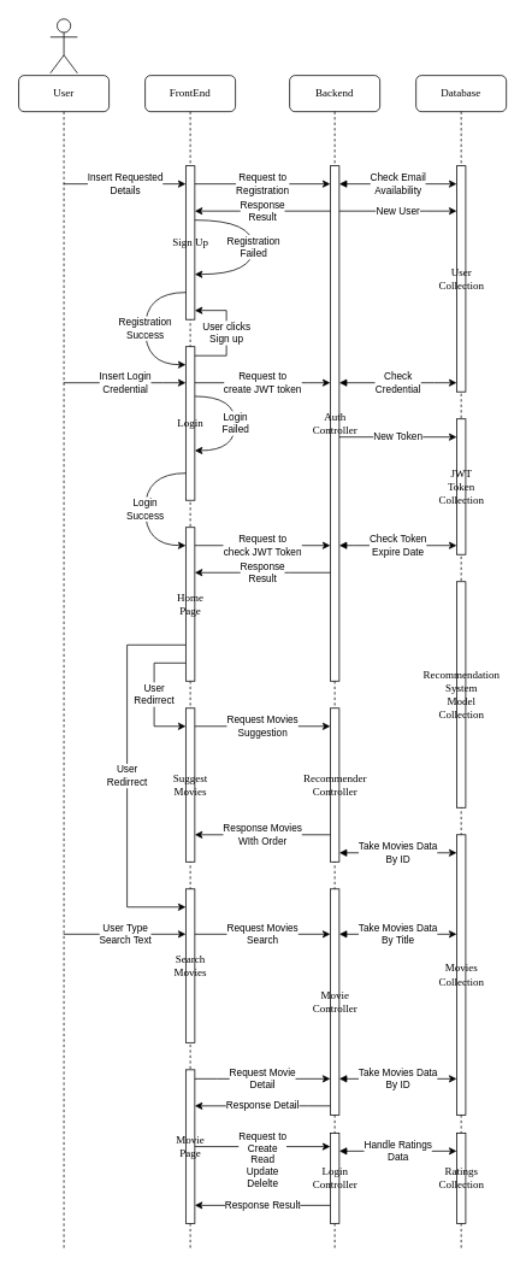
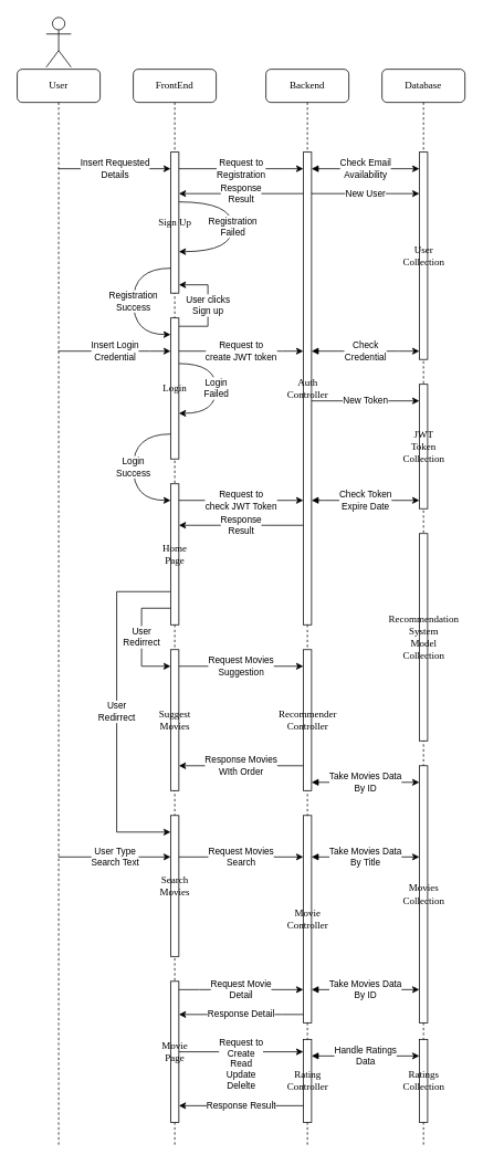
  <mxCell id="0" />
  <mxCell id="1" parent="0" />
  <mxCell id="2" value="FrontEnd" style="shape=umlLifeline;perimeter=lifelinePerimeter;whiteSpace=wrap;html=1;container=1;collapsible=0;recursiveResize=0;outlineConnect=0;rounded=1;shadow=0;comic=0;labelBackgroundColor=none;strokeWidth=1;fontFamily=Verdana;fontSize=12;align=center;" parent="1" vertex="1"><mxGeometry x="160" y="83" width="100" height="1300" as="geometry" /></mxCell>
  <mxCell id="3" value="Sign Up" style="html=1;points=[];perimeter=orthogonalPerimeter;rounded=0;shadow=0;comic=0;labelBackgroundColor=none;strokeWidth=1;fontFamily=Verdana;fontSize=12;align=center;" parent="2" vertex="1"><mxGeometry x="45" y="100" width="10" height="170" as="geometry" /></mxCell>
  <mxCell id="4" value="User clicks&lt;br&gt;Sign up" style="edgeStyle=orthogonalEdgeStyle;rounded=0;orthogonalLoop=1;jettySize=auto;html=1;" edge="1" parent="2" source="5" target="3"><mxGeometry relative="1" as="geometry"><Array as="points"><mxPoint x="90" y="310" /><mxPoint x="90" y="260" /></Array></mxGeometry></mxCell>
  <mxCell id="5" value="Login" style="html=1;points=[];perimeter=orthogonalPerimeter;rounded=0;shadow=0;comic=0;labelBackgroundColor=none;strokeWidth=1;fontFamily=Verdana;fontSize=12;align=center;" vertex="1" parent="2"><mxGeometry x="45" y="300" width="10" height="170" as="geometry" /></mxCell>
  <mxCell id="6" value="Registration &lt;br&gt;Failed" style="endArrow=classic;html=1;rounded=0;edgeStyle=orthogonalEdgeStyle;curved=1;" edge="1" parent="2" source="3" target="3"><mxGeometry width="50" height="50" relative="1" as="geometry"><mxPoint x="120" y="240" as="sourcePoint" /><mxPoint x="170" y="190" as="targetPoint" /><Array as="points"><mxPoint x="120" y="160" /><mxPoint x="120" y="220" /></Array></mxGeometry></mxCell>
  <mxCell id="7" value="Registration &lt;br&gt;Success" style="endArrow=classic;html=1;rounded=0;edgeStyle=orthogonalEdgeStyle;curved=1;" edge="1" parent="2" source="3" target="5"><mxGeometry width="50" height="50" relative="1" as="geometry"><mxPoint x="65" y="150" as="sourcePoint" /><mxPoint x="65" y="210" as="targetPoint" /><Array as="points"><mxPoint y="240" /><mxPoint y="320" /></Array></mxGeometry></mxCell>
  <mxCell id="8" value="User&lt;br&gt;Redirrect" style="edgeStyle=orthogonalEdgeStyle;rounded=0;orthogonalLoop=1;jettySize=auto;html=1;" edge="1" parent="2" source="10" target="13"><mxGeometry relative="1" as="geometry"><Array as="points"><mxPoint x="10" y="650" /><mxPoint x="10" y="720" /></Array></mxGeometry></mxCell>
  <mxCell id="9" value="User&lt;br&gt;Redirrect" style="edgeStyle=orthogonalEdgeStyle;rounded=0;orthogonalLoop=1;jettySize=auto;html=1;" edge="1" parent="2" source="10" target="14"><mxGeometry relative="1" as="geometry"><Array as="points"><mxPoint x="-20" y="630" /><mxPoint x="-20" y="920" /></Array></mxGeometry></mxCell>
  <mxCell id="10" value="Home&lt;br&gt;Page" style="html=1;points=[];perimeter=orthogonalPerimeter;rounded=0;shadow=0;comic=0;labelBackgroundColor=none;strokeWidth=1;fontFamily=Verdana;fontSize=12;align=center;" vertex="1" parent="2"><mxGeometry x="45" y="500" width="10" height="170" as="geometry" /></mxCell>
  <mxCell id="11" value="Login&lt;br&gt;Failed" style="endArrow=classic;html=1;rounded=0;edgeStyle=orthogonalEdgeStyle;curved=1;" edge="1" parent="2"><mxGeometry width="50" height="50" relative="1" as="geometry"><mxPoint x="55" y="355" as="sourcePoint" /><mxPoint x="55" y="415" as="targetPoint" /><Array as="points"><mxPoint x="100" y="355" /><mxPoint x="100" y="415" /></Array></mxGeometry></mxCell>
  <mxCell id="12" value="Login&lt;br&gt;Success" style="endArrow=classic;html=1;rounded=0;edgeStyle=orthogonalEdgeStyle;curved=1;" edge="1" parent="2"><mxGeometry width="50" height="50" relative="1" as="geometry"><mxPoint x="45" y="440" as="sourcePoint" /><mxPoint x="45" y="520" as="targetPoint" /><Array as="points"><mxPoint y="440" /><mxPoint y="520" /></Array></mxGeometry></mxCell>
  <mxCell id="13" value="Suggest&lt;br&gt;Movies" style="html=1;points=[];perimeter=orthogonalPerimeter;rounded=0;shadow=0;comic=0;labelBackgroundColor=none;strokeWidth=1;fontFamily=Verdana;fontSize=12;align=center;" vertex="1" parent="2"><mxGeometry x="45" y="700" width="10" height="170" as="geometry" /></mxCell>
  <mxCell id="14" value="Search&lt;br&gt;Movies" style="html=1;points=[];perimeter=orthogonalPerimeter;rounded=0;shadow=0;comic=0;labelBackgroundColor=none;strokeWidth=1;fontFamily=Verdana;fontSize=12;align=center;" vertex="1" parent="2"><mxGeometry x="45" y="900" width="10" height="170" as="geometry" /></mxCell>
  <mxCell id="15" value="Movie&lt;br&gt;Page" style="html=1;points=[];perimeter=orthogonalPerimeter;rounded=0;shadow=0;comic=0;labelBackgroundColor=none;strokeWidth=1;fontFamily=Verdana;fontSize=12;align=center;" vertex="1" parent="2"><mxGeometry x="45" y="1100" width="10" height="170" as="geometry" /></mxCell>
  <mxCell id="16" value="Backend" style="shape=umlLifeline;perimeter=lifelinePerimeter;whiteSpace=wrap;html=1;container=1;collapsible=0;recursiveResize=0;outlineConnect=0;rounded=1;shadow=0;comic=0;labelBackgroundColor=none;strokeWidth=1;fontFamily=Verdana;fontSize=12;align=center;" parent="1" vertex="1"><mxGeometry x="320" y="83" width="100" height="1300" as="geometry" /></mxCell>
  <mxCell id="17" value="Auth&lt;br&gt;Controller" style="html=1;points=[];perimeter=orthogonalPerimeter;rounded=0;shadow=0;comic=0;labelBackgroundColor=none;strokeWidth=1;fontFamily=Verdana;fontSize=12;align=center;" parent="16" vertex="1"><mxGeometry x="45" y="100" width="10" height="570" as="geometry" /></mxCell>
  <mxCell id="18" value="Movie&lt;br&gt;Controller" style="html=1;points=[];perimeter=orthogonalPerimeter;rounded=0;shadow=0;comic=0;labelBackgroundColor=none;strokeWidth=1;fontFamily=Verdana;fontSize=12;align=center;" vertex="1" parent="16"><mxGeometry x="45" y="900" width="10" height="250" as="geometry" /></mxCell>
- <mxCell id="19" value="Login&lt;br&gt;Controller" style="html=1;points=[];perimeter=orthogonalPerimeter;rounded=0;shadow=0;comic=0;labelBackgroundColor=none;strokeWidth=1;fontFamily=Verdana;fontSize=12;align=center;" vertex="1" parent="16"><mxGeometry x="45" y="1170" width="10" height="100" as="geometry" /></mxCell>
+ <mxCell id="19" value="Rating&lt;br&gt;Controller" style="html=1;points=[];perimeter=orthogonalPerimeter;rounded=0;shadow=0;comic=0;labelBackgroundColor=none;strokeWidth=1;fontFamily=Verdana;fontSize=12;align=center;" vertex="1" parent="16"><mxGeometry x="45" y="1170" width="10" height="100" as="geometry" /></mxCell>
  <mxCell id="20" value="Recommender&lt;br&gt;Controller" style="html=1;points=[];perimeter=orthogonalPerimeter;rounded=0;shadow=0;comic=0;labelBackgroundColor=none;strokeWidth=1;fontFamily=Verdana;fontSize=12;align=center;" vertex="1" parent="16"><mxGeometry x="45" y="700" width="10" height="170" as="geometry" /></mxCell>
  <mxCell id="21" value="Database" style="shape=umlLifeline;perimeter=lifelinePerimeter;whiteSpace=wrap;html=1;container=1;collapsible=0;recursiveResize=0;outlineConnect=0;rounded=1;shadow=0;comic=0;labelBackgroundColor=none;strokeWidth=1;fontFamily=Verdana;fontSize=12;align=center;" parent="1" vertex="1"><mxGeometry x="460" y="83" width="100" height="1300" as="geometry" /></mxCell>
  <mxCell id="22" value="User&lt;br&gt;Collection" style="html=1;points=[];perimeter=orthogonalPerimeter;rounded=0;shadow=0;comic=0;labelBackgroundColor=none;strokeWidth=1;fontFamily=Verdana;fontSize=12;align=center;" parent="21" vertex="1"><mxGeometry x="45" y="100" width="10" height="250" as="geometry" /></mxCell>
  <mxCell id="23" value="JWT&lt;br&gt;Token&lt;br&gt;Collection" style="html=1;points=[];perimeter=orthogonalPerimeter;rounded=0;shadow=0;comic=0;labelBackgroundColor=none;strokeWidth=1;fontFamily=Verdana;fontSize=12;align=center;" vertex="1" parent="21"><mxGeometry x="45" y="380" width="10" height="150" as="geometry" /></mxCell>
  <mxCell id="24" value="Movies&lt;br&gt;Collection" style="html=1;points=[];perimeter=orthogonalPerimeter;rounded=0;shadow=0;comic=0;labelBackgroundColor=none;strokeWidth=1;fontFamily=Verdana;fontSize=12;align=center;" vertex="1" parent="21"><mxGeometry x="45" y="840" width="10" height="310" as="geometry" /></mxCell>
  <mxCell id="25" value="Recommendation&lt;br&gt;System&lt;br&gt;Model&lt;br&gt;Collection" style="html=1;points=[];perimeter=orthogonalPerimeter;rounded=0;shadow=0;comic=0;labelBackgroundColor=none;strokeWidth=1;fontFamily=Verdana;fontSize=12;align=center;" vertex="1" parent="21"><mxGeometry x="45" y="560" width="10" height="250" as="geometry" /></mxCell>
  <mxCell id="26" value="Ratings&lt;br&gt;Collection" style="html=1;points=[];perimeter=orthogonalPerimeter;rounded=0;shadow=0;comic=0;labelBackgroundColor=none;strokeWidth=1;fontFamily=Verdana;fontSize=12;align=center;" vertex="1" parent="21"><mxGeometry x="45" y="1170" width="10" height="100" as="geometry" /></mxCell>
  <mxCell id="27" value="User" style="shape=umlLifeline;perimeter=lifelinePerimeter;whiteSpace=wrap;html=1;container=1;collapsible=0;recursiveResize=0;outlineConnect=0;rounded=1;shadow=0;comic=0;labelBackgroundColor=none;strokeWidth=1;fontFamily=Verdana;fontSize=12;align=center;" parent="1" vertex="1"><mxGeometry x="20" y="83" width="100" height="1300" as="geometry" /></mxCell>
  <mxCell id="28" value="" style="shape=umlActor;verticalLabelPosition=bottom;verticalAlign=top;html=1;outlineConnect=0;" parent="1" vertex="1"><mxGeometry x="55" y="20.5" width="30" height="60" as="geometry" /></mxCell>
  <mxCell id="29" value="Insert Login&lt;br&gt;Credential" style="endArrow=classic;html=1;rounded=0;" edge="1" parent="1" source="27" target="5"><mxGeometry width="50" height="50" relative="1" as="geometry"><mxPoint x="-130" y="553" as="sourcePoint" /><mxPoint y="503" as="targetPoint" x="-80" /><Array as="points"><mxPoint x="180" y="423" /></Array></mxGeometry></mxCell>
  <mxCell id="30" value="Request to&lt;br&gt;create JWT token" style="endArrow=classic;html=1;rounded=0;" edge="1" parent="1" source="5" target="17"><mxGeometry width="50" height="50" relative="1" as="geometry"><mxPoint x="260" y="573" as="sourcePoint" /><mxPoint x="310" y="523" as="targetPoint" /><Array as="points"><mxPoint x="340" y="423" /></Array><mxPoint as="offset" /></mxGeometry></mxCell>
  <mxCell id="31" value="Check&lt;br&gt;Credential" style="rounded=0;orthogonalLoop=1;jettySize=auto;html=1;startArrow=block;startFill=1;" edge="1" parent="1" source="17" target="22"><mxGeometry relative="1" as="geometry"><Array as="points"><mxPoint x="480" y="423" /></Array></mxGeometry></mxCell>
  <mxCell id="32" value="Request to&lt;br&gt;Registration" style="rounded=0;orthogonalLoop=1;jettySize=auto;html=1;" edge="1" parent="1" source="3" target="17"><mxGeometry relative="1" as="geometry"><Array as="points"><mxPoint x="320" y="203" /></Array></mxGeometry></mxCell>
  <mxCell id="33" value="Insert Requested&lt;br&gt;Details" style="endArrow=classic;html=1;rounded=0;" edge="1" parent="1" source="27" target="3"><mxGeometry width="50" height="50" relative="1" as="geometry"><mxPoint x="40" y="333" as="sourcePoint" /><mxPoint x="90" y="283" as="targetPoint" /><Array as="points"><mxPoint x="160" y="203" /></Array></mxGeometry></mxCell>
  <mxCell id="34" value="Check Email&lt;br&gt;Availability" style="endArrow=classic;html=1;rounded=0;startArrow=block;startFill=1;" edge="1" parent="1" source="17" target="22"><mxGeometry width="50" height="50" relative="1" as="geometry"><mxPoint x="570" y="433" as="sourcePoint" /><mxPoint x="620" y="383" as="targetPoint" /><Array as="points"><mxPoint x="460" y="203" /></Array></mxGeometry></mxCell>
  <mxCell id="35" value="Response&lt;br&gt;Result" style="rounded=0;orthogonalLoop=1;jettySize=auto;html=1;" edge="1" parent="1" source="17" target="3"><mxGeometry relative="1" as="geometry"><Array as="points"><mxPoint x="310" y="233" /></Array></mxGeometry></mxCell>
  <mxCell id="36" value="New User" style="endArrow=classic;html=1;rounded=0;" edge="1" parent="1" source="17" target="22"><mxGeometry width="50" height="50" relative="1" as="geometry"><mxPoint x="410" y="313" as="sourcePoint" /><mxPoint x="460" y="263" as="targetPoint" /><Array as="points"><mxPoint x="470" y="233" /></Array></mxGeometry></mxCell>
  <mxCell id="37" value="New Token" style="endArrow=classic;html=1;rounded=0;" edge="1" parent="1" source="17" target="23"><mxGeometry width="50" height="50" relative="1" as="geometry"><mxPoint x="430" y="543" as="sourcePoint" /><mxPoint x="480" y="493" as="targetPoint" /><Array as="points"><mxPoint x="460" y="483" /></Array></mxGeometry></mxCell>
  <mxCell id="38" value="Request to&lt;br&gt;check JWT Token" style="endArrow=classic;html=1;rounded=0;" edge="1" parent="1" source="10" target="17"><mxGeometry width="50" height="50" relative="1" as="geometry"><mxPoint x="230" y="653" as="sourcePoint" /><mxPoint x="280" y="603" as="targetPoint" /><Array as="points"><mxPoint x="320" y="603" /></Array></mxGeometry></mxCell>
  <mxCell id="39" value="Check Token&lt;br&gt;Expire Date" style="endArrow=classic;html=1;rounded=0;startArrow=block;startFill=1;" edge="1" parent="1" source="17" target="23"><mxGeometry width="50" height="50" relative="1" as="geometry"><mxPoint x="365" y="643" as="sourcePoint" /><mxPoint x="515" y="643" as="targetPoint" /><Array as="points"><mxPoint x="390" y="603" /><mxPoint x="470" y="603" /></Array></mxGeometry></mxCell>
  <mxCell id="40" value="Response&lt;br&gt;Result" style="endArrow=classic;html=1;rounded=0;" edge="1" parent="1" source="17" target="10"><mxGeometry width="50" height="50" relative="1" as="geometry"><mxPoint x="250" y="713" as="sourcePoint" /><mxPoint x="300" y="663" as="targetPoint" /><Array as="points"><mxPoint x="320" y="633" /></Array></mxGeometry></mxCell>
  <mxCell id="41" value="Request Movies&lt;br&gt;Suggestion" style="endArrow=classic;html=1;rounded=0;" edge="1" parent="1" source="13" target="20"><mxGeometry width="50" height="50" relative="1" as="geometry"><mxPoint x="270" y="853" as="sourcePoint" /><mxPoint x="320" y="803" as="targetPoint" /><Array as="points"><mxPoint x="310" y="803" /></Array></mxGeometry></mxCell>
  <mxCell id="42" value="Take Movies Data&lt;br&gt;By ID" style="endArrow=classic;html=1;rounded=0;startArrow=block;startFill=1;" edge="1" parent="1" source="20" target="24"><mxGeometry width="50" height="50" relative="1" as="geometry"><mxPoint x="590" y="833" as="sourcePoint" /><mxPoint x="640" y="783" as="targetPoint" /><Array as="points"><mxPoint x="460" y="943" /></Array></mxGeometry></mxCell>
  <mxCell id="43" value="Response Movies&lt;br&gt;WIth Order" style="endArrow=classic;html=1;rounded=0;" edge="1" parent="1" source="20" target="13"><mxGeometry width="50" height="50" relative="1" as="geometry"><mxPoint x="280" y="943" as="sourcePoint" /><mxPoint x="330" y="893" as="targetPoint" /><Array as="points"><mxPoint x="300" y="923" /></Array></mxGeometry></mxCell>
  <mxCell id="44" value="Request Movies&lt;br&gt;Search" style="endArrow=classic;html=1;rounded=0;" edge="1" parent="1" source="14" target="18"><mxGeometry width="50" height="50" relative="1" as="geometry"><mxPoint x="130" y="1133" as="sourcePoint" /><mxPoint x="180" y="1083" as="targetPoint" /><Array as="points"><mxPoint x="320" y="1033" /></Array></mxGeometry></mxCell>
  <mxCell id="45" value="User Type&lt;br&gt;Search Text" style="endArrow=classic;html=1;rounded=0;" edge="1" parent="1" source="27" target="14"><mxGeometry width="50" height="50" relative="1" as="geometry"><mxPoint x="100" y="1103" as="sourcePoint" /><mxPoint x="150" y="1053" as="targetPoint" /><Array as="points"><mxPoint x="170" y="1033" /></Array></mxGeometry></mxCell>
  <mxCell id="46" value="Take Movies Data&lt;br&gt;By Title" style="endArrow=classic;html=1;rounded=0;startArrow=block;startFill=1;" edge="1" parent="1" source="18" target="24"><mxGeometry width="50" height="50" relative="1" as="geometry"><mxPoint x="420" y="1053" as="sourcePoint" /><mxPoint x="470" y="1003" as="targetPoint" /><Array as="points"><mxPoint x="470" y="1033" /></Array></mxGeometry></mxCell>
  <mxCell id="47" value="Request Movie&lt;br&gt;Detail" style="endArrow=classic;html=1;rounded=0;" edge="1" parent="1" source="15" target="18"><mxGeometry width="50" height="50" relative="1" as="geometry"><mxPoint x="225" y="1043" as="sourcePoint" /><mxPoint x="375" y="1043" as="targetPoint" /><Array as="points"><mxPoint x="240" y="1193" /><mxPoint x="330" y="1193" /></Array></mxGeometry></mxCell>
  <mxCell id="48" value="Take Movies Data&lt;br&gt;By ID" style="endArrow=classic;html=1;rounded=0;startArrow=block;startFill=1;" edge="1" parent="1" source="18" target="24"><mxGeometry width="50" height="50" relative="1" as="geometry"><mxPoint x="385" y="953" as="sourcePoint" /><mxPoint x="515" y="953" as="targetPoint" /><Array as="points"><mxPoint x="460" y="1193" /></Array></mxGeometry></mxCell>
  <mxCell id="49" value="Response Detail" style="endArrow=classic;html=1;rounded=0;" edge="1" parent="1" source="18" target="15"><mxGeometry width="50" height="50" relative="1" as="geometry"><mxPoint x="280" y="1293" as="sourcePoint" /><mxPoint x="330" y="1243" as="targetPoint" /><Array as="points"><mxPoint x="340" y="1223" /></Array></mxGeometry></mxCell>
  <mxCell id="50" value="Request to&lt;br&gt;Create&lt;br&gt;Read&lt;br&gt;Update&lt;br&gt;Delelte" style="endArrow=classic;html=1;rounded=0;" edge="1" parent="1" source="15" target="19"><mxGeometry y="-15" width="50" height="50" relative="1" as="geometry"><mxPoint x="300" y="1363" as="sourcePoint" /><mxPoint x="350" y="1313" as="targetPoint" /><mxPoint as="offset" /></mxGeometry></mxCell>
  <mxCell id="51" value="Handle Ratings&lt;br&gt;Data" style="endArrow=classic;html=1;rounded=0;startArrow=block;startFill=1;" edge="1" parent="1" source="19" target="26"><mxGeometry width="50" height="50" relative="1" as="geometry"><mxPoint x="355" y="1273" as="sourcePoint" /><mxPoint x="505" y="1273" as="targetPoint" /><mxPoint as="offset" /><Array as="points"><mxPoint x="460" y="1273" /></Array></mxGeometry></mxCell>
  <mxCell id="52" value="Response Result" style="endArrow=classic;html=1;rounded=0;" edge="1" parent="1" source="19" target="15"><mxGeometry width="50" height="50" relative="1" as="geometry"><mxPoint x="180" y="1413" as="sourcePoint" /><mxPoint x="230" y="1363" as="targetPoint" /><Array as="points"><mxPoint x="250" y="1333" /></Array></mxGeometry></mxCell>
